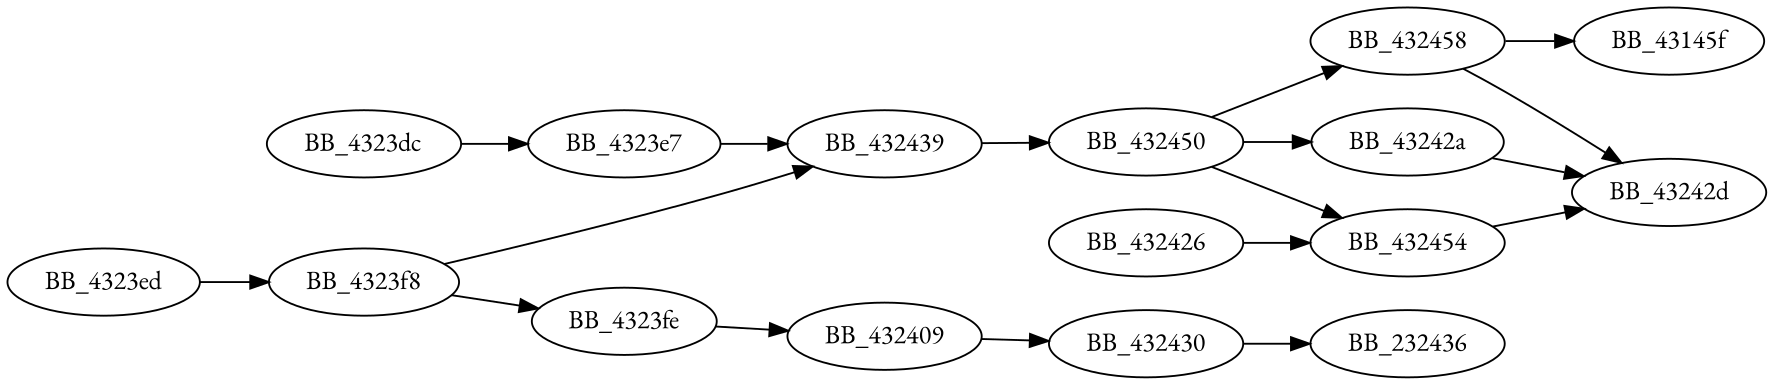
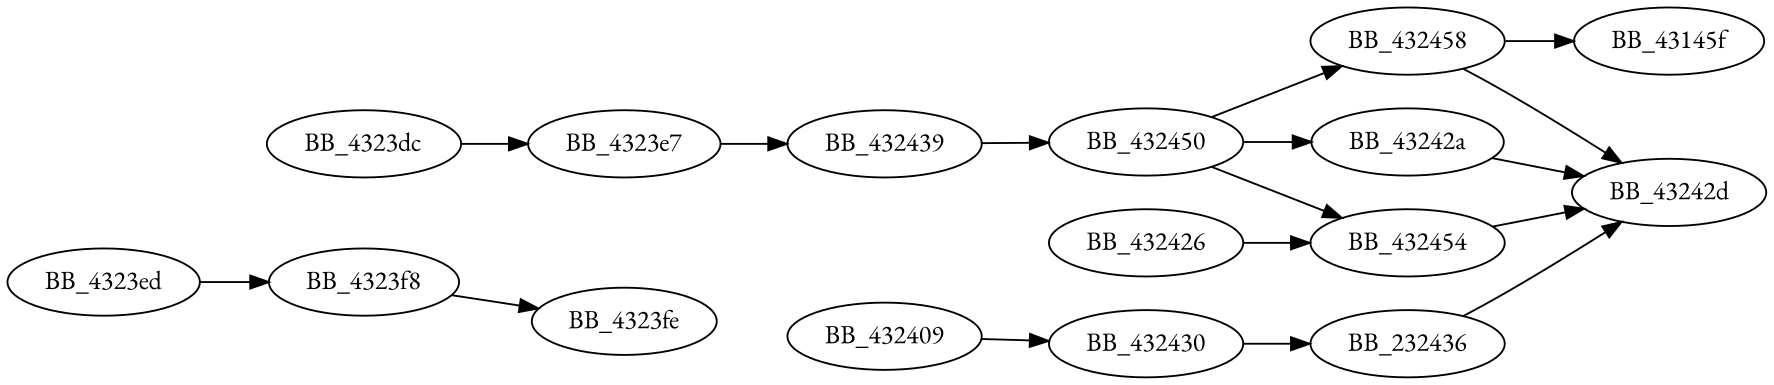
  digraph {
    fontname="EB Garamond"
    rankdir=LR
    node [fontname="EB Garamond"]
    edge [fontname="EB Garamond"]
    BB_4323dc
    BB_4323e7
    BB_432439
    BB_432450
    BB_4323ed
    BB_4323f8
    BB_43242a
    BB_432454
    BB_432458
    BB_4323fe
    BB_432409
    BB_432430
    n13 [label=BB_232436]
    BB_432426
    BB_43242d
    n16 [label=BB_43145f]
    BB_4323dc -> BB_4323e7
    BB_4323e7 -> BB_432439
    BB_432439 -> BB_432450
    BB_432450 -> BB_43242a
    BB_432450 -> BB_432454
    BB_432450 -> BB_432458
    BB_4323ed -> BB_4323f8
-   BB_4323f8 -> BB_432439
    BB_4323f8 -> BB_4323fe
    BB_43242a -> BB_43242d
    BB_432454 -> BB_43242d
    BB_432458 -> BB_43242d
    BB_432458 -> n16
-   BB_4323fe -> BB_432409
    BB_432409 -> BB_432430
    BB_432430 -> n13
+   n13 -> BB_43242d
    BB_432426 -> BB_432454
  }
